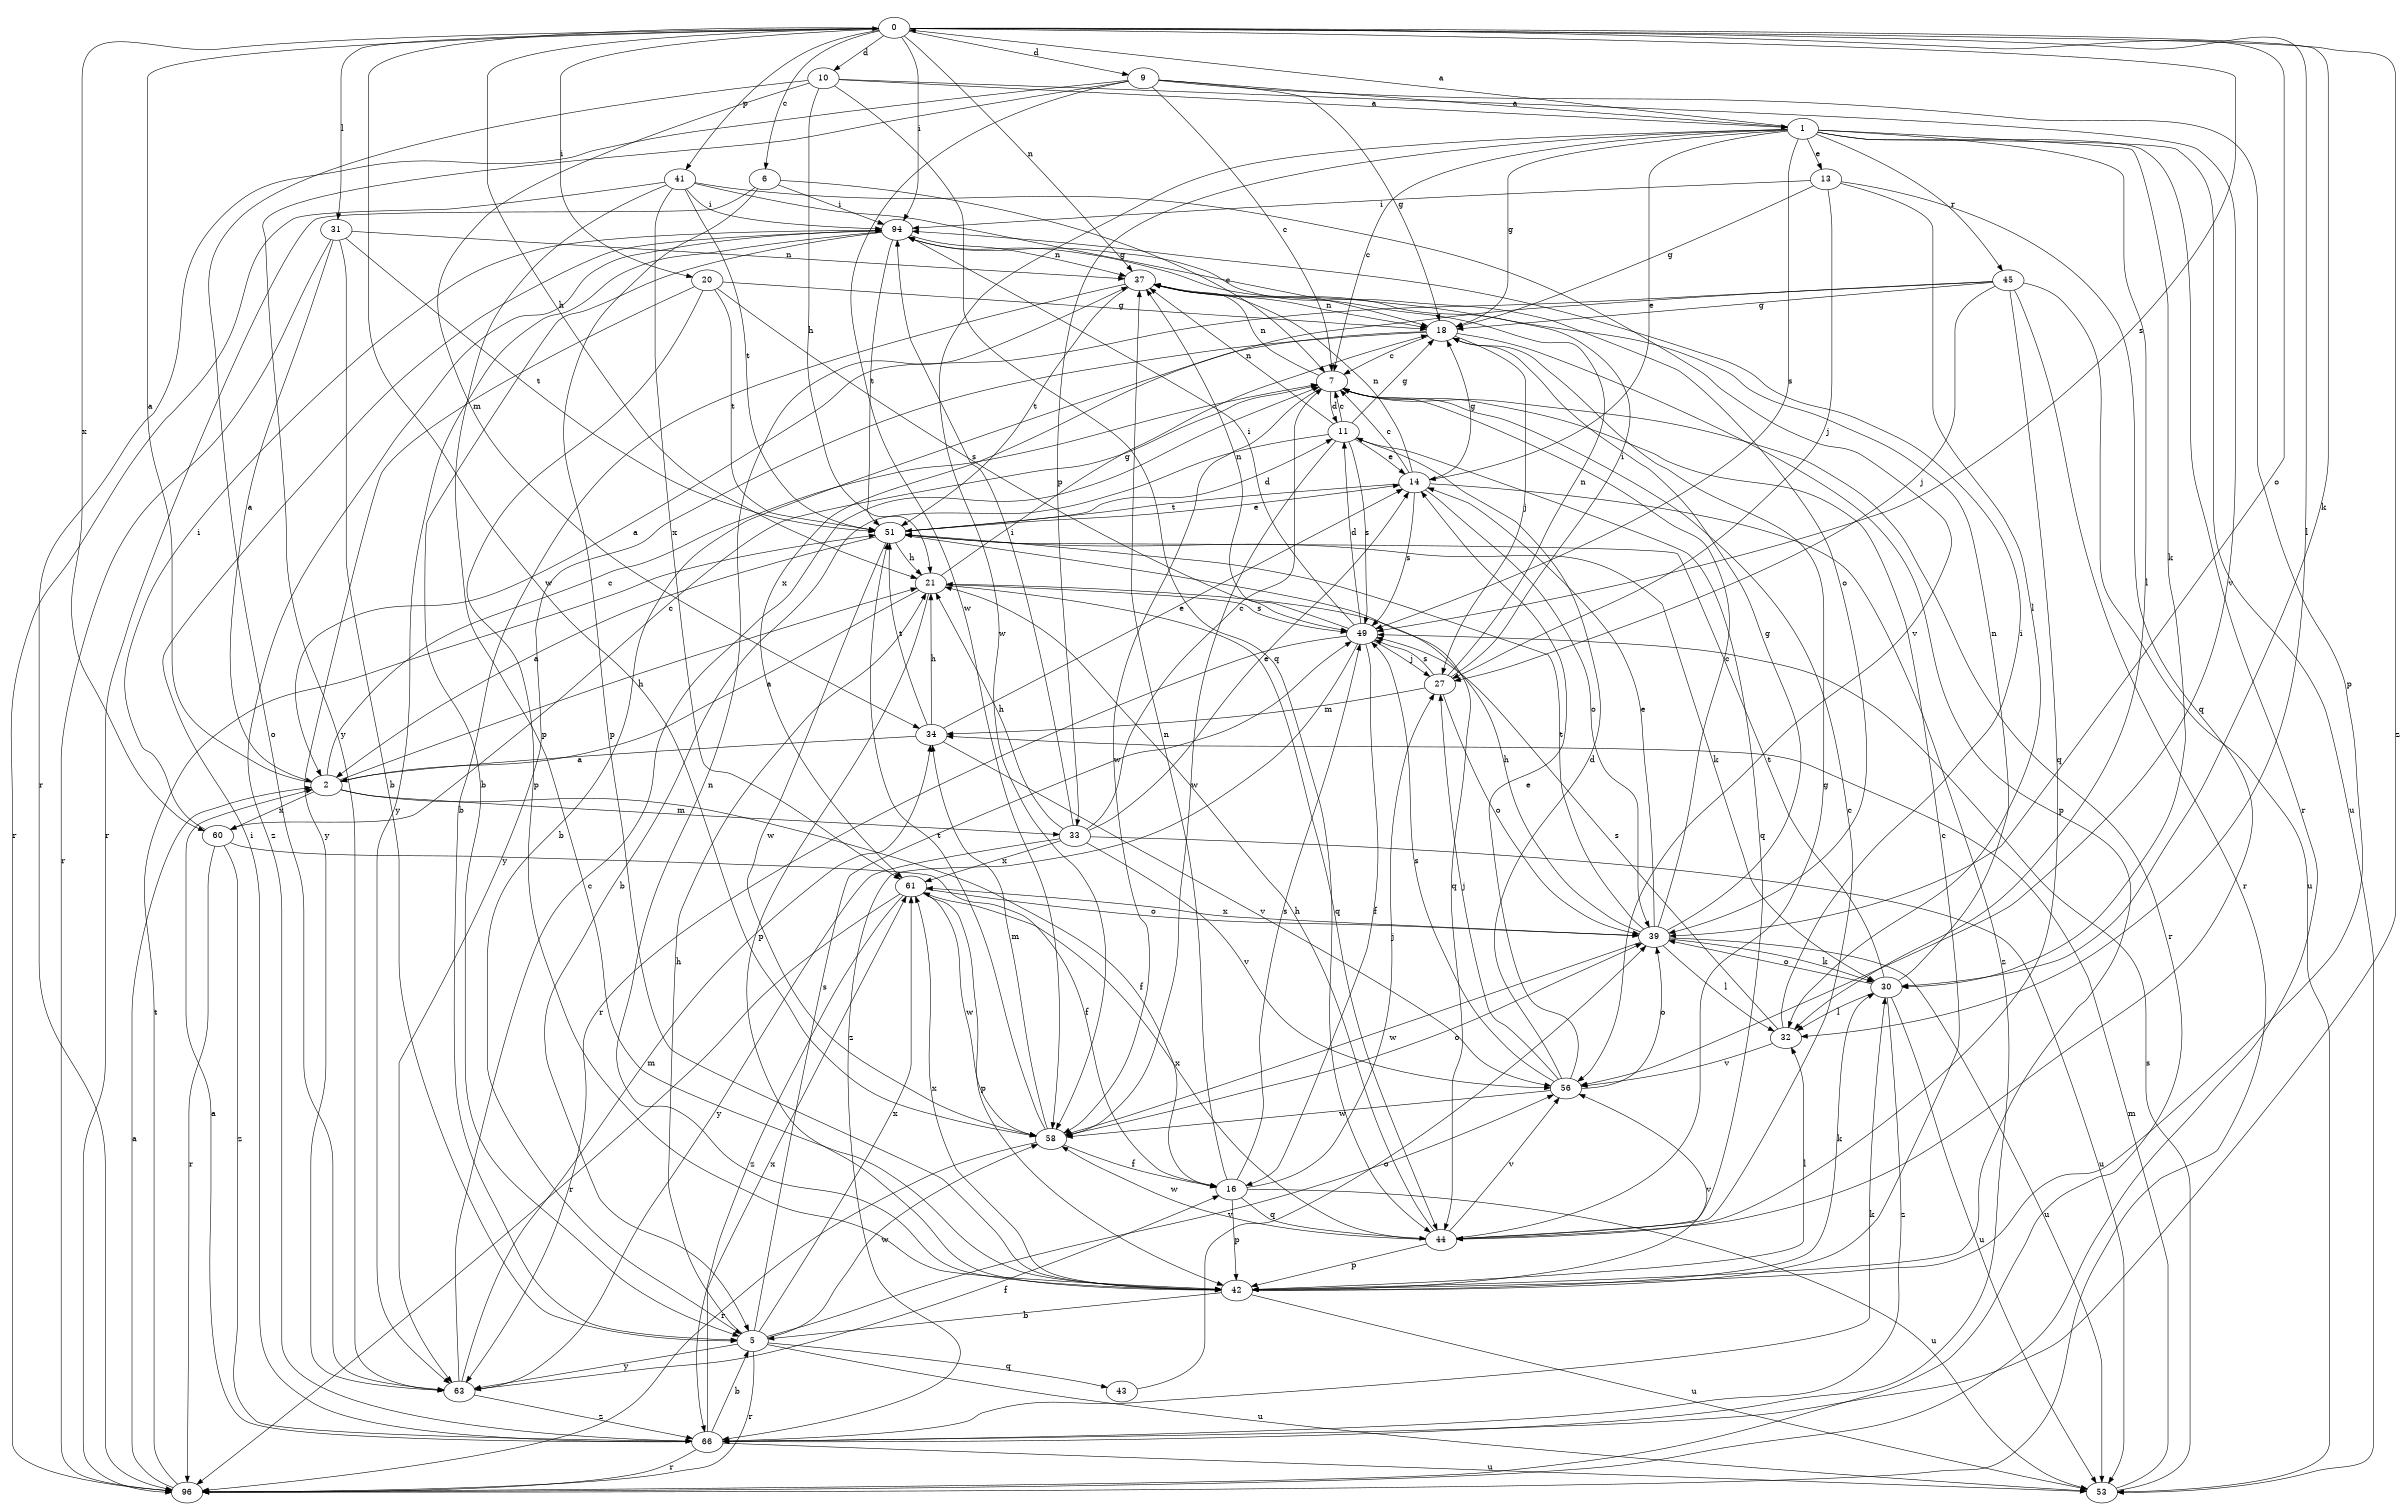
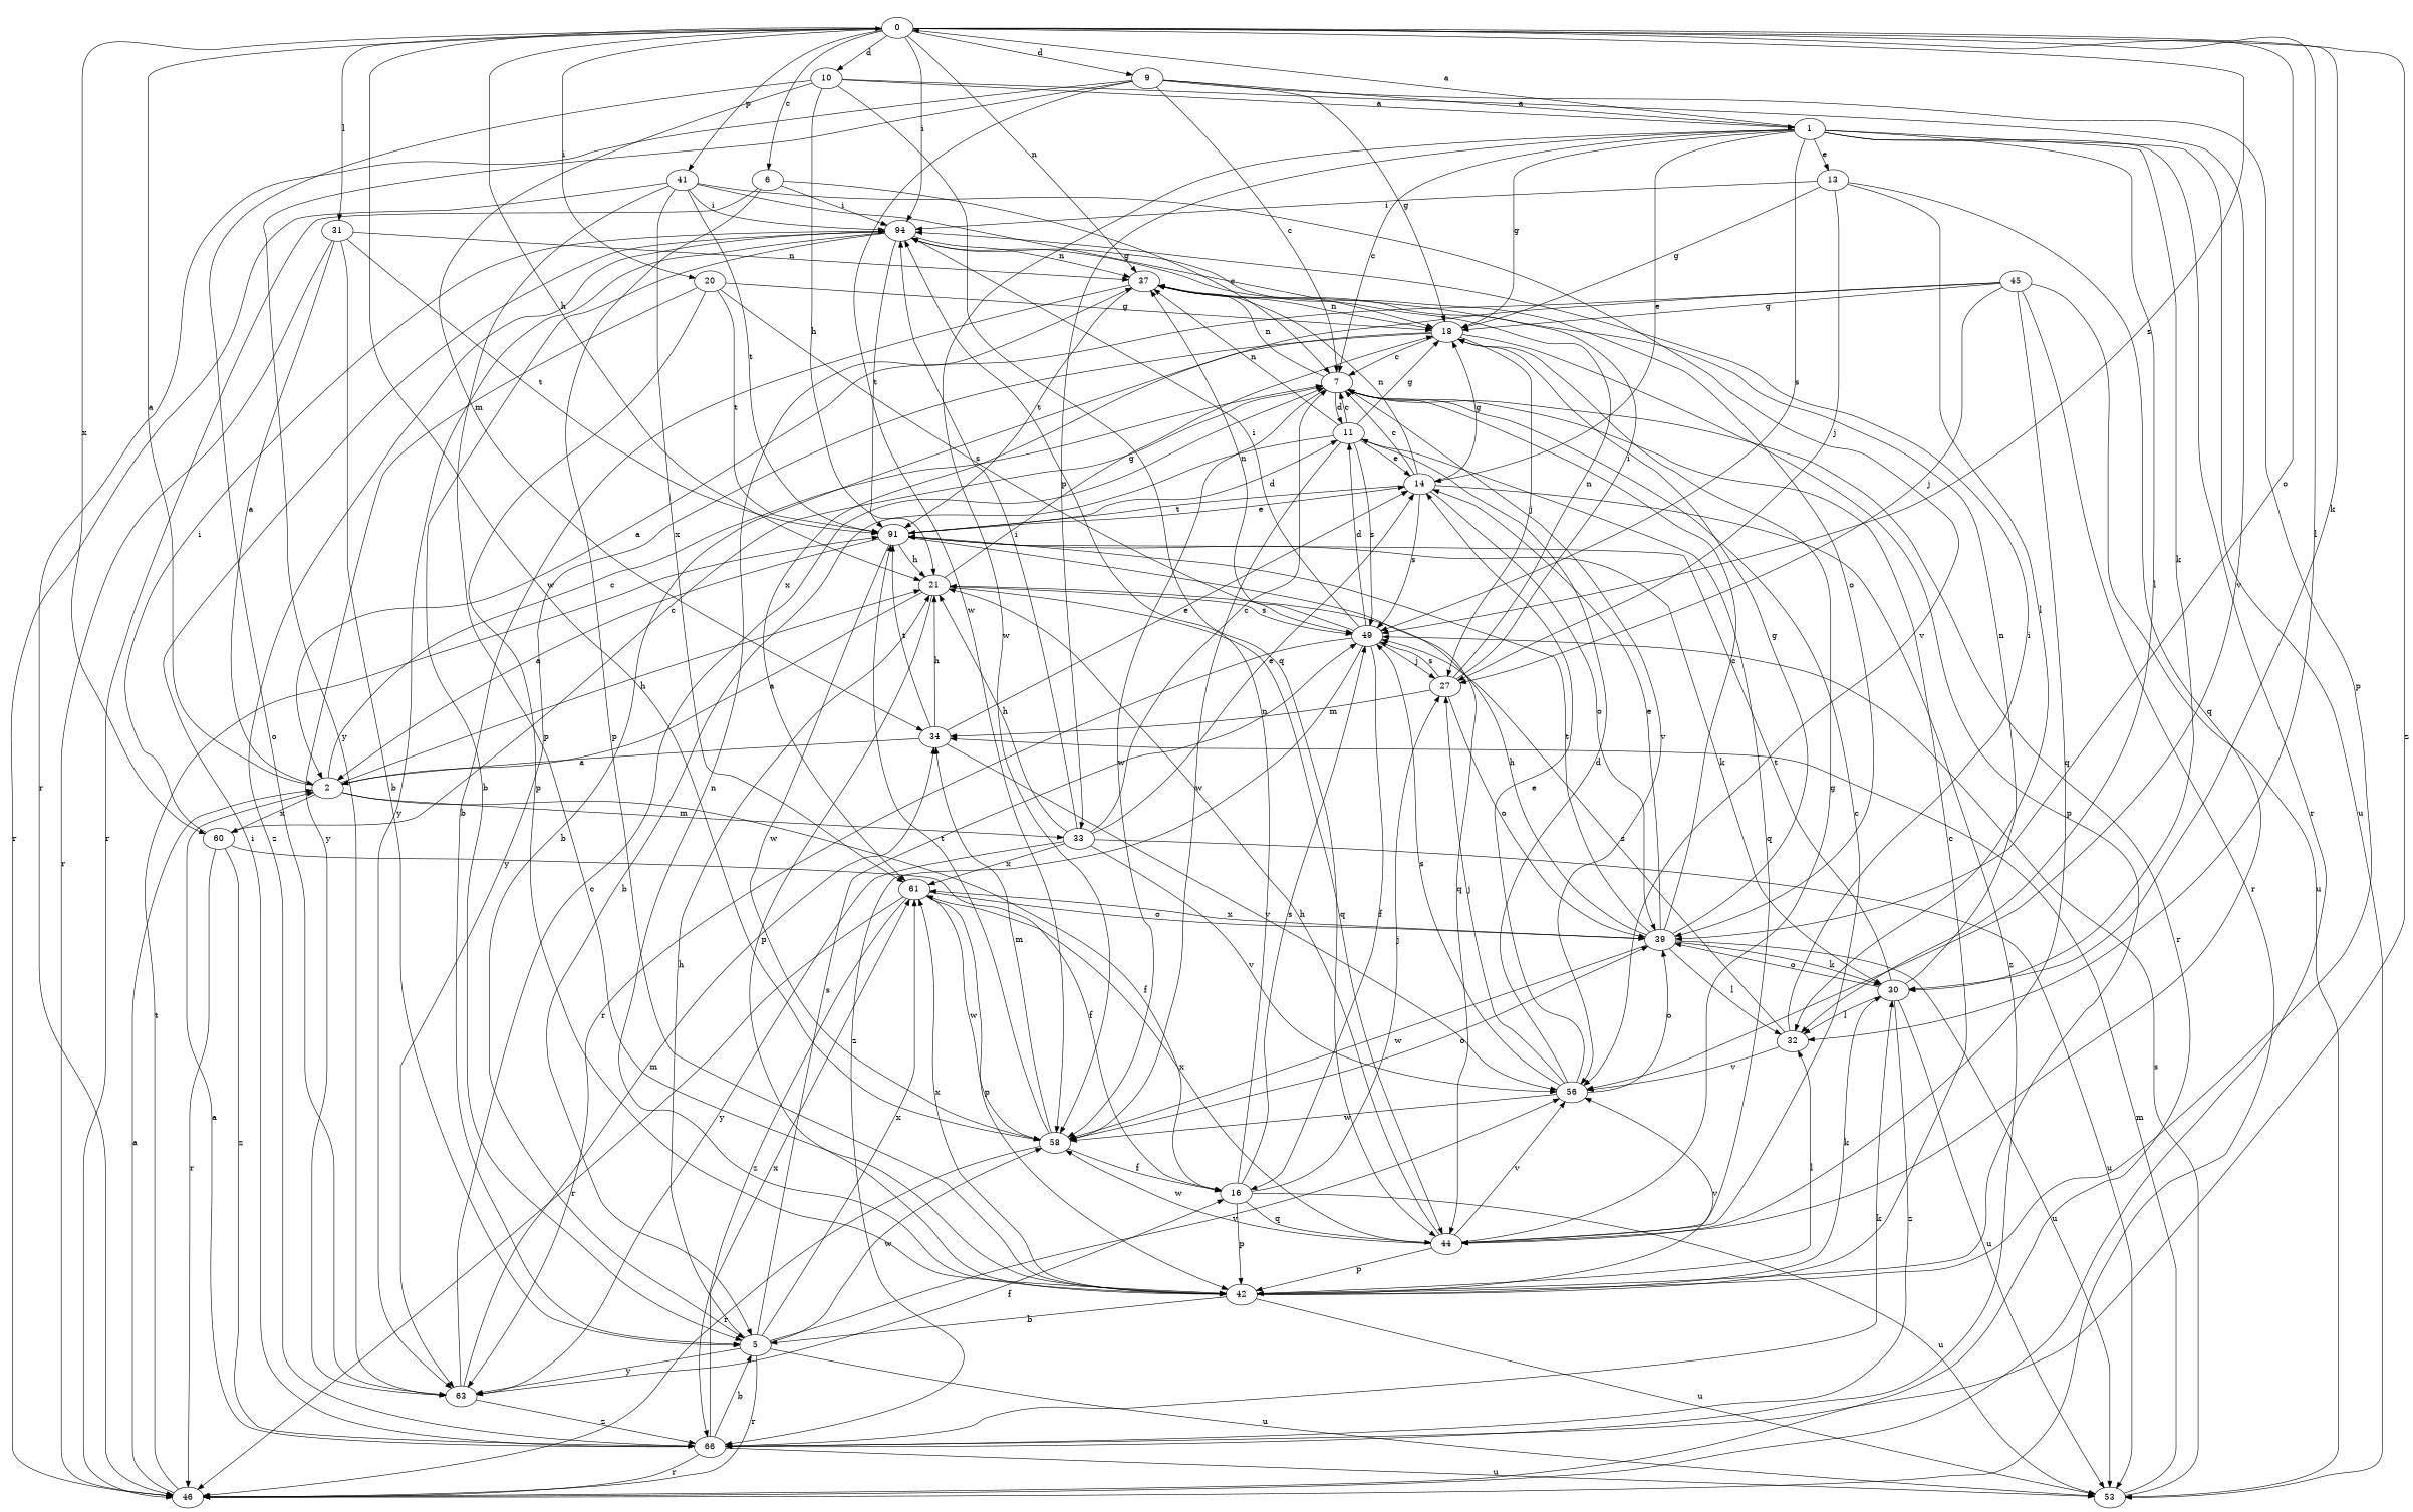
  strict digraph {
    0
    6
    9
    10
    21
    n6 [label=20]
    n7 [label=94]
    30
    31
    32
    37
    39
    41
    49
    58
    60
    66
    7
-   46 [label=96]
+   46
    42
    1
    18
    63
    56
    34
    44
    2
-   51
+   51 [label=91]
    5
    53
    14
    61
    16
    11
    27
    13
    33
    45
-   43
    0 -> 6 [label=c]
    0 -> 9 [label=d]
    0 -> 10 [label=d]
    0 -> 21 [label=h]
    0 -> n6 [label=i]
    0 -> n7 [label=i]
    0 -> 30 [label=k]
    0 -> 31 [label=l]
    0 -> 32 [label=l]
    0 -> 37 [label=n]
    0 -> 39 [label=o]
    0 -> 41 [label=p]
    0 -> 49 [label=s]
    0 -> 58 [label=w]
    0 -> 60 [label=x]
    0 -> 66 [label=z]
    6 -> n7 [label=i]
    6 -> 7 [label=c]
    6 -> 46 [label=r]
    6 -> 42 [label=p]
    9 -> 58 [label=w]
    9 -> 7 [label=c]
    9 -> 46 [label=r]
    9 -> 42 [label=p]
    9 -> 1 [label=a]
    9 -> 18 [label=g]
    9 -> 63 [label=y]
    10 -> 21 [label=h]
    10 -> 1 [label=a]
    10 -> 63 [label=o]
    10 -> 56 [label=v]
    10 -> 34 [label=m]
    10 -> 44 [label=q]
    21 -> 49 [label=s]
    21 -> 42 [label=p]
    21 -> 18 [label=g]
    21 -> 44 [label=q]
    21 -> 2 [label=a]
    n6 -> 49 [label=s]
    n6 -> 42 [label=p]
    n6 -> 18 [label=g]
    n6 -> 63 [label=y]
    n6 -> 51 [label=t]
    n7 -> 37 [label=n]
    n7 -> 39 [label=o]
    n7 -> 66 [label=z]
    n7 -> 63 [label=y]
    n7 -> 51 [label=t]
    n7 -> 5 [label=b]
    30 -> 32 [label=l]
    30 -> 37 [label=n]
    30 -> 39 [label=o]
    30 -> 66 [label=z]
    30 -> 51 [label=t]
    30 -> 53 [label=u]
    31 -> 37 [label=n]
    31 -> 46 [label=r]
    31 -> 2 [label=a]
    31 -> 51 [label=t]
    31 -> 5 [label=b]
    32 -> n7 [label=i]
    32 -> 49 [label=s]
    32 -> 56 [label=v]
    37 -> 18 [label=n]
    37 -> 51 [label=t]
    37 -> 5 [label=b]
    39 -> 21 [label=h]
    39 -> 30 [label=k]
    39 -> 32 [label=l]
    39 -> 58 [label=w]
    39 -> 7 [label=c]
    39 -> 18 [label=g]
    39 -> 51 [label=t]
    39 -> 53 [label=u]
    39 -> 14 [label=e]
    39 -> 61 [label=x]
    41 -> n7 [label=i]
    41 -> 46 [label=r]
    41 -> 42 [label=p]
    41 -> 18 [label=g]
    41 -> 56 [label=v]
    41 -> 51 [label=t]
    41 -> 61 [label=x]
    49 -> n7 [label=i]
    49 -> 37 [label=n]
    49 -> 66 [label=z]
    49 -> 63 [label=r]
    49 -> 16 [label=f]
    49 -> 11 [label=d]
    49 -> 27 [label=j]
    58 -> 39 [label=o]
    58 -> 46 [label=r]
    58 -> 34 [label=m]
    58 -> 51 [label=t]
    58 -> 16 [label=f]
    60 -> n7 [label=i]
    60 -> 66 [label=z]
    60 -> 7 [label=c]
    60 -> 46 [label=r]
    60 -> 16 [label=f]
    66 -> n7 [label=i]
    66 -> 30 [label=k]
    66 -> 46 [label=r]
    66 -> 2 [label=a]
    66 -> 5 [label=b]
    66 -> 53 [label=u]
    66 -> 61 [label=x]
    7 -> 37 [label=n]
    7 -> 58 [label=w]
    7 -> 46 [label=r]
+   7 -> 56 [label=v]
    7 -> 11 [label=d]
    46 -> 2 [label=a]
    46 -> 51 [label=t]
    42 -> 30 [label=k]
    42 -> 32 [label=l]
    42 -> 37 [label=n]
    42 -> 7 [label=c]
    42 -> 56 [label=v]
    42 -> 5 [label=b]
    42 -> 53 [label=u]
    42 -> 61 [label=x]
    1 -> 0 [label=a]
    1 -> 30 [label=k]
    1 -> 32 [label=l]
    1 -> 49 [label=s]
    1 -> 58 [label=w]
    1 -> 7 [label=c]
    1 -> 46 [label=r]
    1 -> 18 [label=g]
    1 -> 53 [label=u]
    1 -> 14 [label=e]
    1 -> 13 [label=e]
    1 -> 33 [label=p]
-   1 -> 45 [label=r]
    18 -> 7 [label=c]
    18 -> 42 [label=p]
    18 -> 63 [label=y]
    18 -> 5 [label=b]
    18 -> 27 [label=j]
    63 -> 66 [label=z]
    63 -> 7 [label=c]
    63 -> 34 [label=m]
    63 -> 16 [label=f]
    56 -> 39 [label=o]
    56 -> 49 [label=s]
    56 -> 58 [label=w]
    56 -> 14 [label=e]
    56 -> 11 [label=d]
    56 -> 27 [label=j]
    34 -> 21 [label=h]
    34 -> 56 [label=v]
    34 -> 2 [label=a]
    34 -> 51 [label=t]
    34 -> 14 [label=e]
    44 -> 21 [label=h]
    44 -> 58 [label=w]
    44 -> 7 [label=c]
    44 -> 42 [label=p]
    44 -> 18 [label=g]
    44 -> 56 [label=v]
    44 -> 61 [label=x]
    2 -> 0 [label=a]
    2 -> 21 [label=h]
    2 -> 60 [label=x]
    2 -> 7 [label=c]
    2 -> 16 [label=f]
    2 -> 33 [label=m]
    51 -> 21 [label=h]
    51 -> 30 [label=k]
    51 -> 58 [label=w]
    51 -> 44 [label=q]
    51 -> 2 [label=a]
    51 -> 14 [label=e]
    51 -> 11 [label=d]
    5 -> 21 [label=h]
    5 -> 49 [label=s]
    5 -> 58 [label=w]
    5 -> 46 [label=r]
    5 -> 63 [label=y]
    5 -> 56 [label=v]
    5 -> 53 [label=u]
    5 -> 61 [label=x]
-   5 -> 43 [label=q]
    53 -> 49 [label=s]
    53 -> 34 [label=m]
    14 -> 37 [label=n]
    14 -> 39 [label=o]
    14 -> 49 [label=s]
    14 -> 66 [label=z]
    14 -> 7 [label=c]
    14 -> 18 [label=g]
    14 -> 51 [label=t]
    61 -> 39 [label=o]
    61 -> 58 [label=w]
    61 -> 66 [label=z]
    61 -> 46 [label=r]
    61 -> 42 [label=p]
-   16 -> 37 [label=n]
+   16 -> n7 [label=n]
    16 -> 49 [label=s]
    16 -> 42 [label=p]
    16 -> 44 [label=q]
    16 -> 53 [label=u]
    16 -> 27 [label=j]
    11 -> 37 [label=n]
    11 -> 49 [label=s]
    11 -> 58 [label=w]
    11 -> 7 [label=c]
    11 -> 18 [label=g]
    11 -> 44 [label=q]
    11 -> 5 [label=b]
    11 -> 14 [label=e]
    27 -> n7 [label=i]
    27 -> 37 [label=n]
    27 -> 39 [label=o]
    27 -> 49 [label=s]
    27 -> 34 [label=m]
    13 -> n7 [label=i]
    13 -> 32 [label=l]
    13 -> 18 [label=g]
    13 -> 44 [label=q]
    13 -> 27 [label=j]
    33 -> 21 [label=h]
    33 -> n7 [label=i]
    33 -> 7 [label=c]
    33 -> 63 [label=y]
    33 -> 56 [label=v]
    33 -> 53 [label=u]
    33 -> 14 [label=e]
    33 -> 61 [label=x]
    45 -> 46 [label=r]
    45 -> 18 [label=g]
    45 -> 44 [label=q]
    45 -> 2 [label=a]
    45 -> 53 [label=u]
    45 -> 61 [label=x]
    45 -> 27 [label=j]
-   43 -> 39 [label=o]
  }
